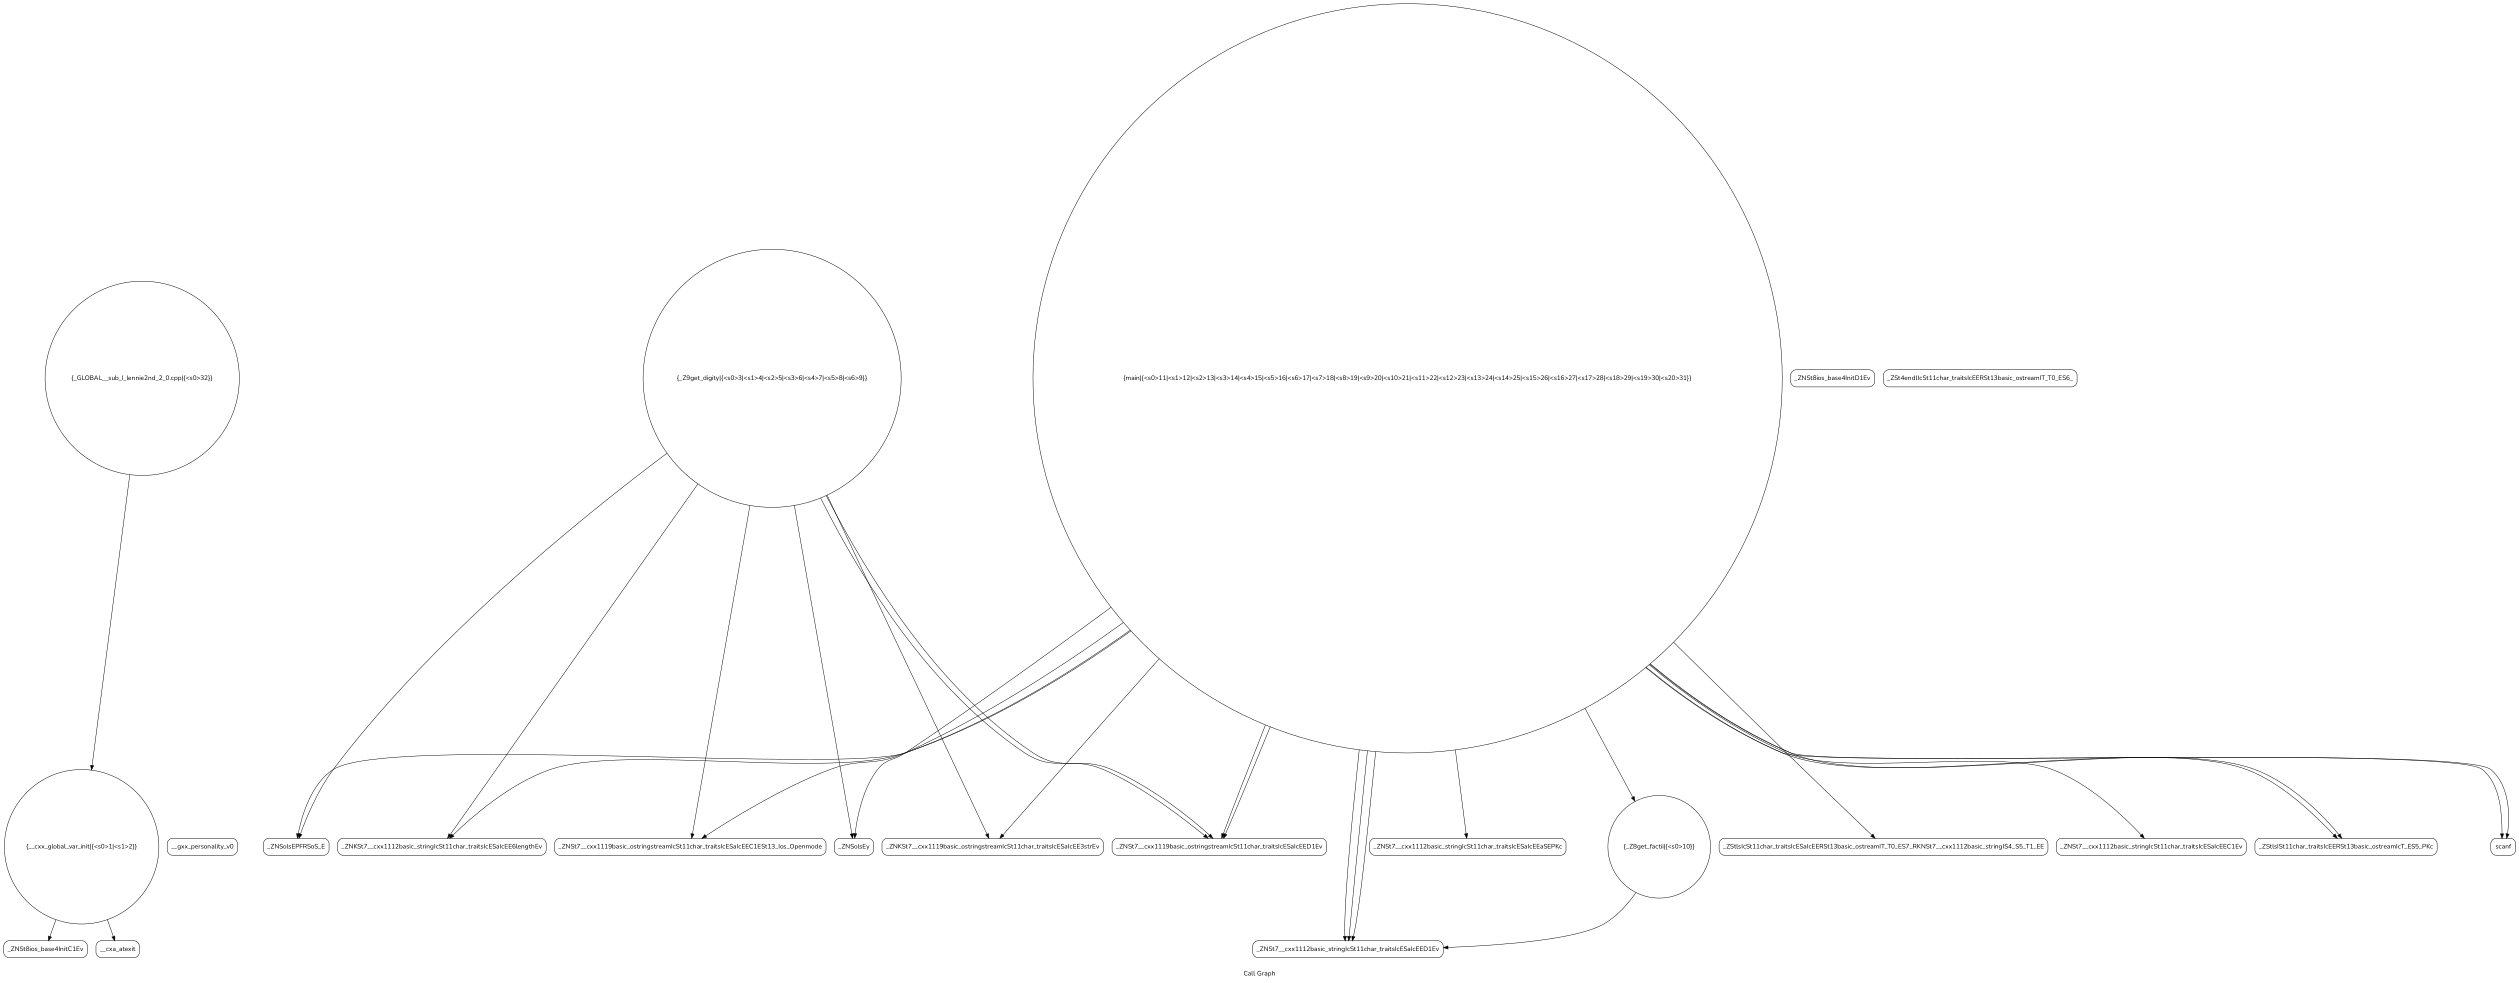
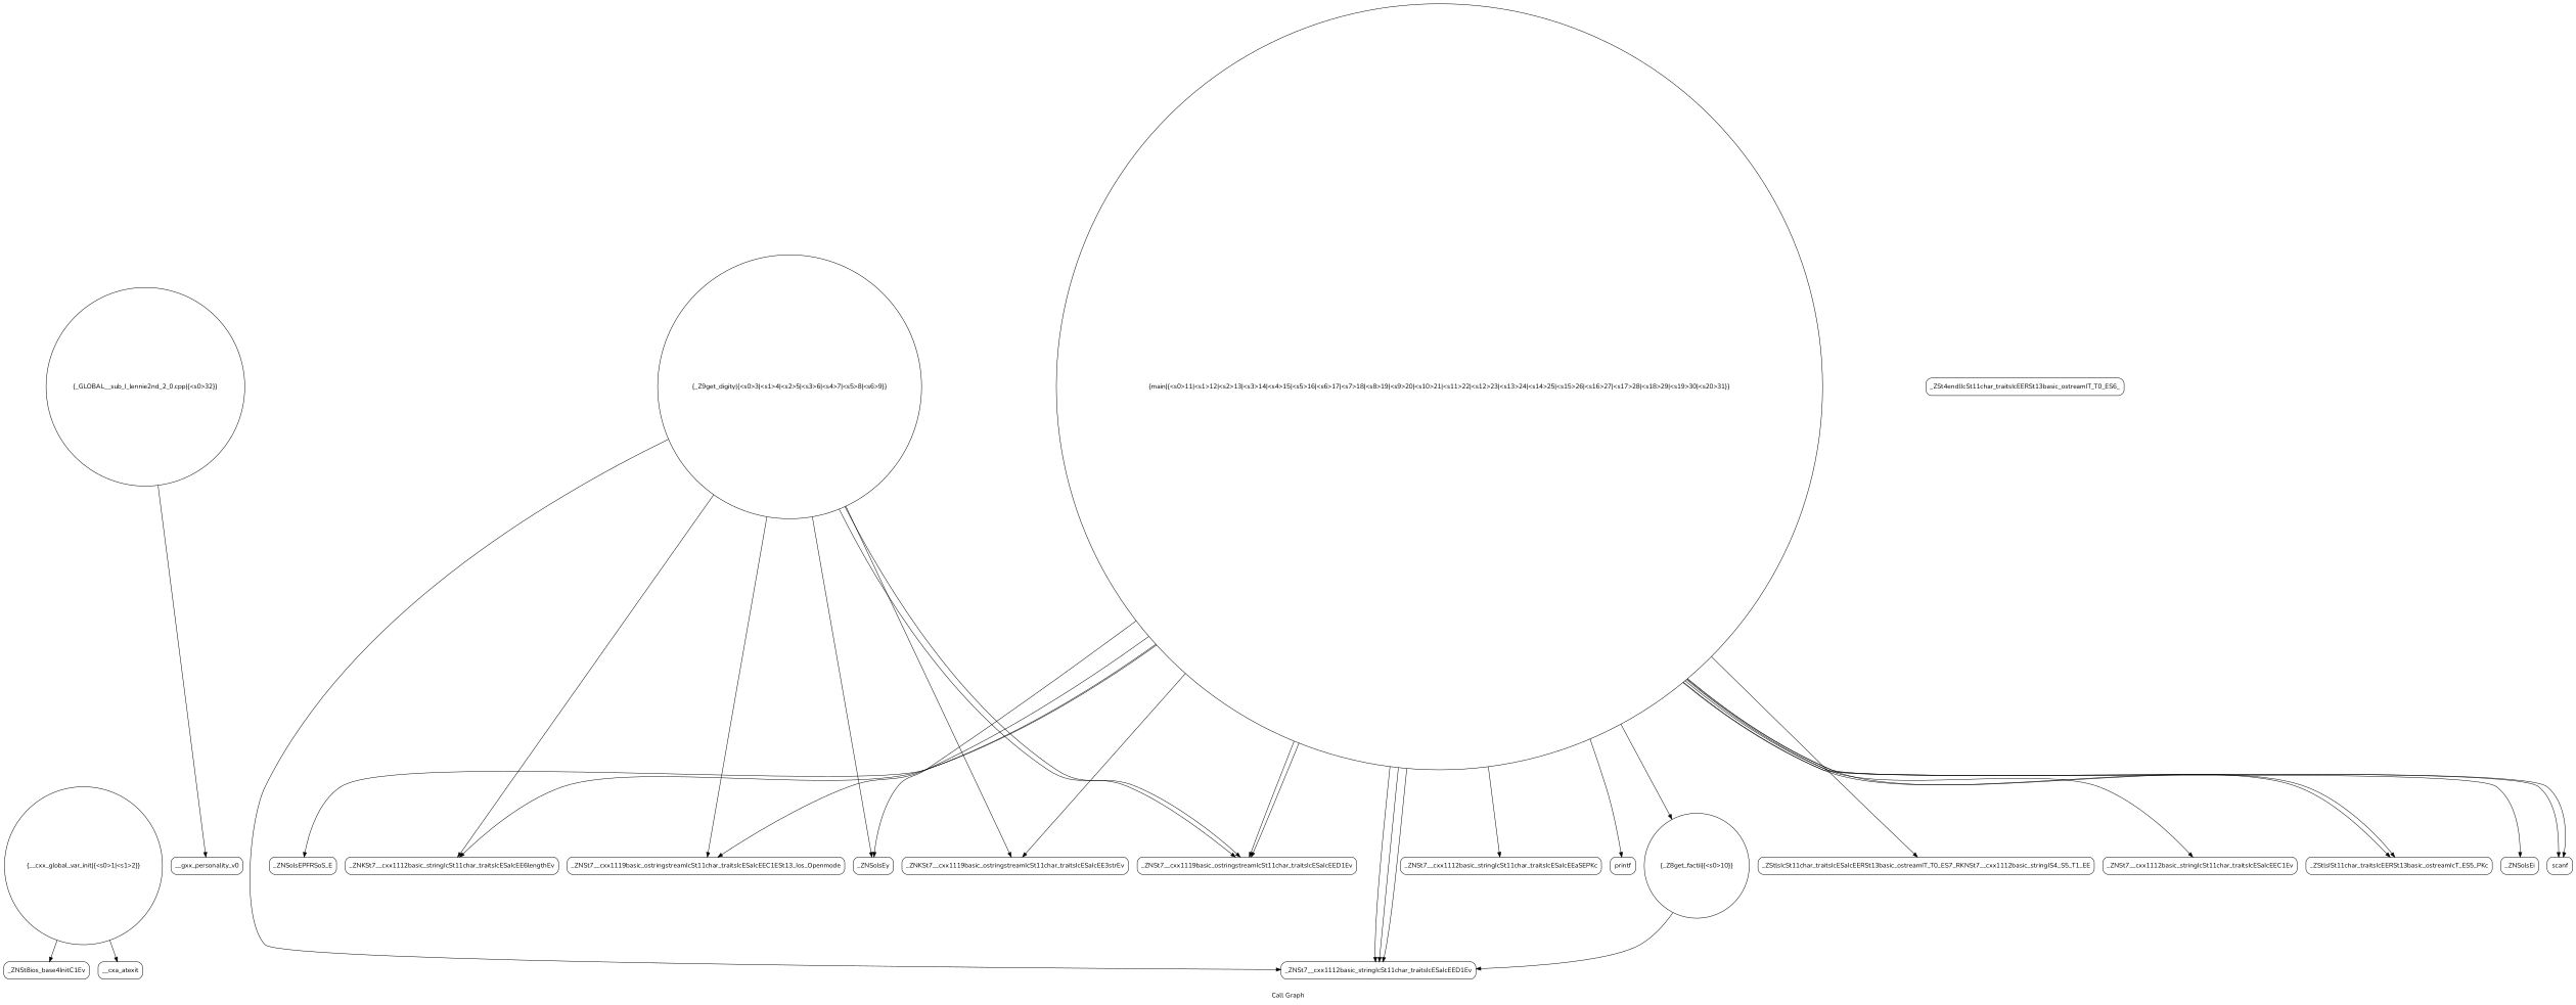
  digraph {
    fontname=Nunito
    label="Call Graph"
    node [fontname=Nunito shape=Mrecord]
    edge [color=black fontname=Nunito tailport=s0]
    n1 [label="{__cxx_global_var_init|{<s0>1|<s1>2}}" shape=circle]
    n2 [label="{_ZNSt8ios_base4InitC1Ev}"]
    n3 [label="{__cxa_atexit}"]
    n4 [label="{__gxx_personality_v0}"]
    n5 [label="{scanf}"]
    n6 [label="{_ZNSolsEPFRSoS_E}"]
-   n7 [label="{_ZNSt8ios_base4InitD1Ev}"]
    n8 [label="{_ZNKSt7__cxx1112basic_stringIcSt11char_traitsIcESaIcEE6lengthEv}"]
    n9 [label="{_ZNSt7__cxx1112basic_stringIcSt11char_traitsIcESaIcEEaSEPKc}"]
+   n10 [label="{printf}"]
    n11 [label="{_Z9get_digity|{<s0>3|<s1>4|<s2>5|<s3>6|<s4>7|<s5>8|<s6>9}}" shape=circle]
    n12 [label="{_ZNSt7__cxx1119basic_ostringstreamIcSt11char_traitsIcESaIcEEC1ESt13_Ios_Openmode}"]
    n13 [label="{_ZNSolsEy}"]
    n14 [label="{_ZNKSt7__cxx1119basic_ostringstreamIcSt11char_traitsIcESaIcEE3strEv}"]
    n15 [label="{_ZNSt7__cxx1112basic_stringIcSt11char_traitsIcESaIcEED1Ev}"]
    n16 [label="{_ZNSt7__cxx1119basic_ostringstreamIcSt11char_traitsIcESaIcEED1Ev}"]
    n17 [label="{_ZStlsIcSt11char_traitsIcESaIcEERSt13basic_ostreamIT_T0_ES7_RKNSt7__cxx1112basic_stringIS4_S5_T1_EE}"]
    n18 [label="{main|{<s0>11|<s1>12|<s2>13|<s3>14|<s4>15|<s5>16|<s6>17|<s7>18|<s8>19|<s9>20|<s10>21|<s11>22|<s12>23|<s13>24|<s14>25|<s15>26|<s16>27|<s17>28|<s18>29|<s19>30|<s20>31}}" shape=circle]
    n19 [label="{_Z8get_factii|{<s0>10}}" shape=circle]
    n20 [label="{_ZNSt7__cxx1112basic_stringIcSt11char_traitsIcESaIcEEC1Ev}"]
    n21 [label="{_ZStlsISt11char_traitsIcEERSt13basic_ostreamIcT_ES5_PKc}"]
+   n22 [label="{_ZNSolsEi}"]
    n23 [label="{_ZSt4endlIcSt11char_traitsIcEERSt13basic_ostreamIT_T0_ES6_}"]
    n24 [label="{_GLOBAL__sub_I_lennie2nd_2_0.cpp|{<s0>32}}" shape=circle]
    n1 -> n2
    n1 -> n3 [tailport=s1]
    n11 -> n8 [tailport=s3]
    n11 -> n12
    n11 -> n13 [tailport=s1]
    n11 -> n14 [tailport=s2]
-   n11 -> n6 [tailport=s4]
+   n11 -> n15 [tailport=s4]
    n11 -> n16 [tailport=s5]
    n11 -> n16 [tailport=s6]
    n18 -> n5
    n18 -> n5 [tailport=s1]
    n18 -> n6 [tailport=s18]
    n18 -> n8 [tailport=s6]
    n18 -> n9 [tailport=s11]
+   n18 -> n10 [tailport=s20]
    n18 -> n12 [tailport=s3]
    n18 -> n13 [tailport=s4]
    n18 -> n14 [tailport=s5]
    n18 -> n15 [tailport=s7]
    n18 -> n15 [tailport=s13]
    n18 -> n15 [tailport=s19]
    n18 -> n16 [tailport=s8]
    n18 -> n16 [tailport=s9]
    n18 -> n17 [tailport=s17]
    n18 -> n19 [tailport=s2]
    n18 -> n20 [tailport=s10]
    n18 -> n21 [tailport=s14]
    n18 -> n21 [tailport=s16]
+   n18 -> n22 [tailport=s15]
    n19 -> n15
-   n24 -> n1
+   n24 -> n4
  }
